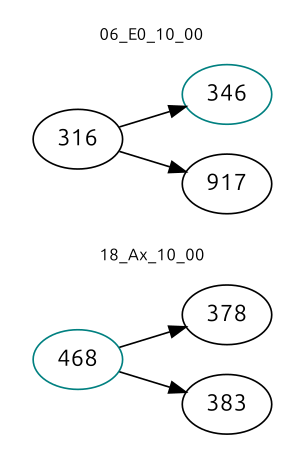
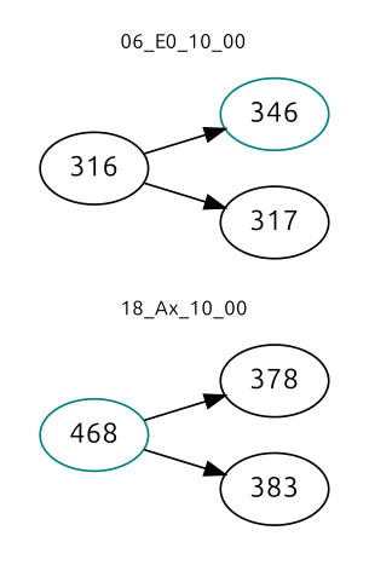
  digraph {
    fontname=Ubuntu
    rankdir=LR
    node [color=black fontname=Ubuntu]
    edge [color=black fontname=Ubuntu]
    n1 [color=teal label=468]
    n2 [label=383]
    n3 [label=378]
    n4 [label=316]
-   n5 [label=917]
+   n5 [label=317]
    n6 [color=teal label=346]
    subgraph cluster_1 {
      color=white
      fontsize=10
      label="18_Ax_10_00"
      n1
      n2
      n3
    }
    subgraph cluster_2 {
      color=white
      fontsize=10
      label="06_E0_10_00"
      n4
      n5
      n6
    }
    n1 -> n2
    n1 -> n3
    n4 -> n5
    n4 -> n6
  }
